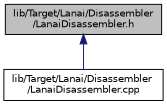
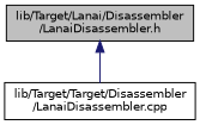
  digraph {
    node [color=black fontname=Helvetica fontsize=10 shape=record]
    n1 [fillcolor=grey75 fontcolor=black height=0.2 label="lib/Target/Lanai/Disassembler\l/LanaiDisassembler.h" style=filled width=0.4]
-   n2 [height=0.2 label="lib/Target/Lanai/Disassembler\l/LanaiDisassembler.cpp" width=0.4]
+   n2 [height=0.2 label="lib/Target/Target/Disassembler\l/LanaiDisassembler.cpp" width=0.4]
    n1 -> n2 [color=midnightblue dir=back fontname=Helvetica fontsize=10 labelfontname=Helvetica labelfontsize=10 style=solid]
  }
